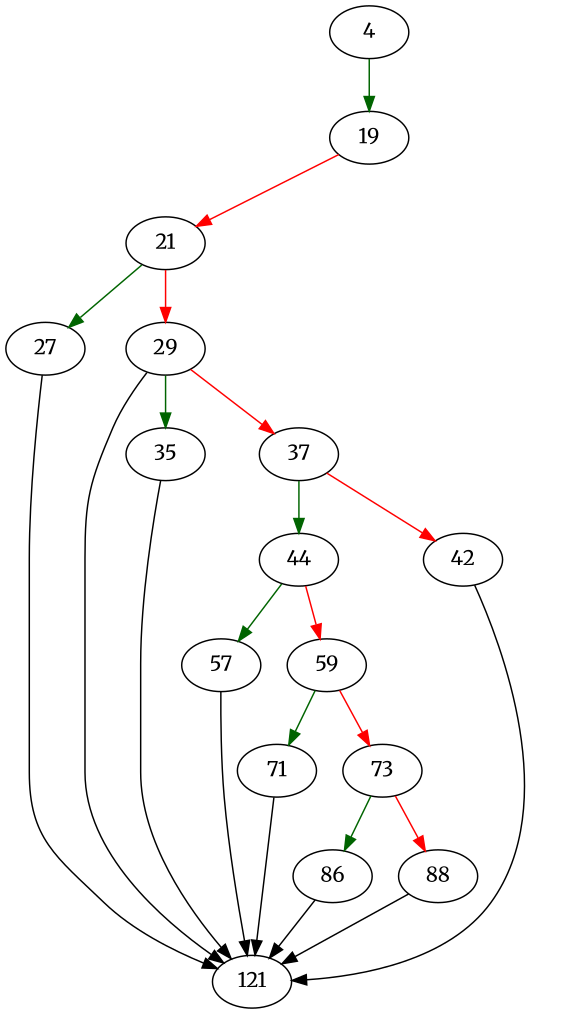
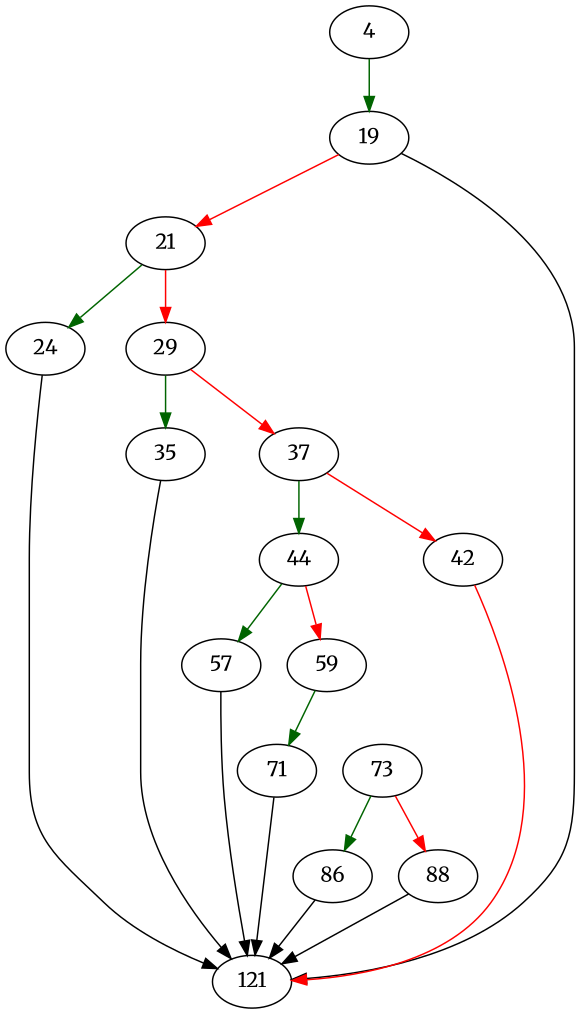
  strict digraph {
    fontname=Merriweather
    node [fontname=Merriweather]
    edge [fontname=Merriweather]
    4 [entry=true]
    19
    21
    121
-   27
+   27 [label=24]
    29
    35
    37
    44
    42
    57
    59
    71
    73
    86
    88
    4 -> 19 [color=darkgreen cond=true]
    19 -> 21 [color=red cond=false]
-   29 -> 121
+   19 -> 121
    21 -> 27 [color=darkgreen cond=true]
    21 -> 29 [color=red cond=false]
    27 -> 121
    29 -> 35 [color=darkgreen cond=true]
    29 -> 37 [color=red cond=false]
    35 -> 121
    37 -> 44 [color=darkgreen cond=true]
    37 -> 42 [color=red cond=false]
    44 -> 57 [color=darkgreen cond=true]
    44 -> 59 [color=red cond=false]
-   42 -> 121
+   42 -> 121 [color=red]
    57 -> 121
    59 -> 71 [color=darkgreen cond=true]
-   59 -> 73 [color=red cond=false]
    71 -> 121
    73 -> 86 [color=darkgreen cond=true]
    73 -> 88 [color=red cond=false]
    86 -> 121
    88 -> 121
  }
